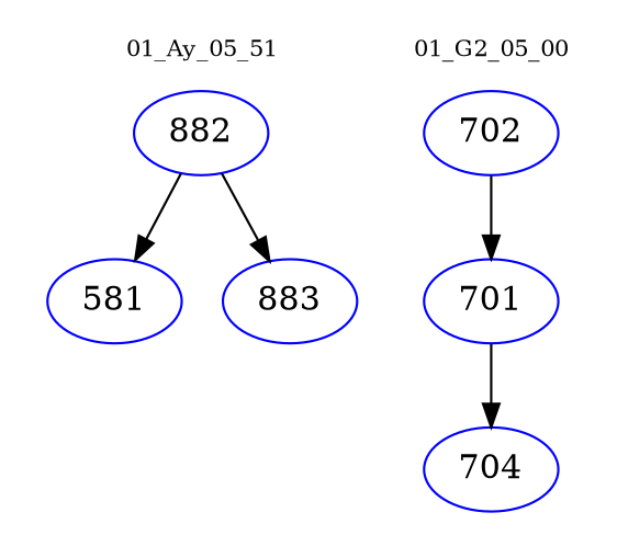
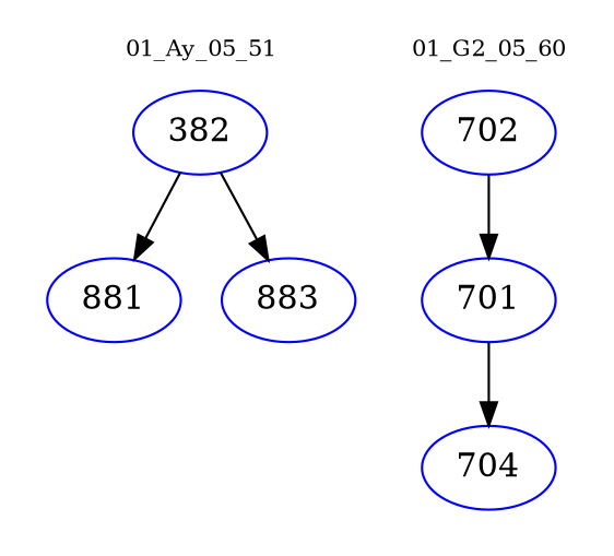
  digraph {
    node [color=blue]
    edge [color=black]
-   n1 [label=882]
-   n2 [label=581]
+   n1 [label=382]
+   n2 [label=881]
    n3 [label=883]
    n4 [label=701]
    n5 [label=704]
    n6 [label=702]
    subgraph cluster_1 {
      color=white
      fontsize=10
      label="01_Ay_05_51"
      n1
      n2
      n3
    }
    subgraph cluster_2 {
      color=white
      fontsize=10
-     label="01_G2_05_00"
+     label="01_G2_05_60"
      n4
      n5
      n6
    }
    n1 -> n2
    n1 -> n3
    n4 -> n5
    n6 -> n4
  }
